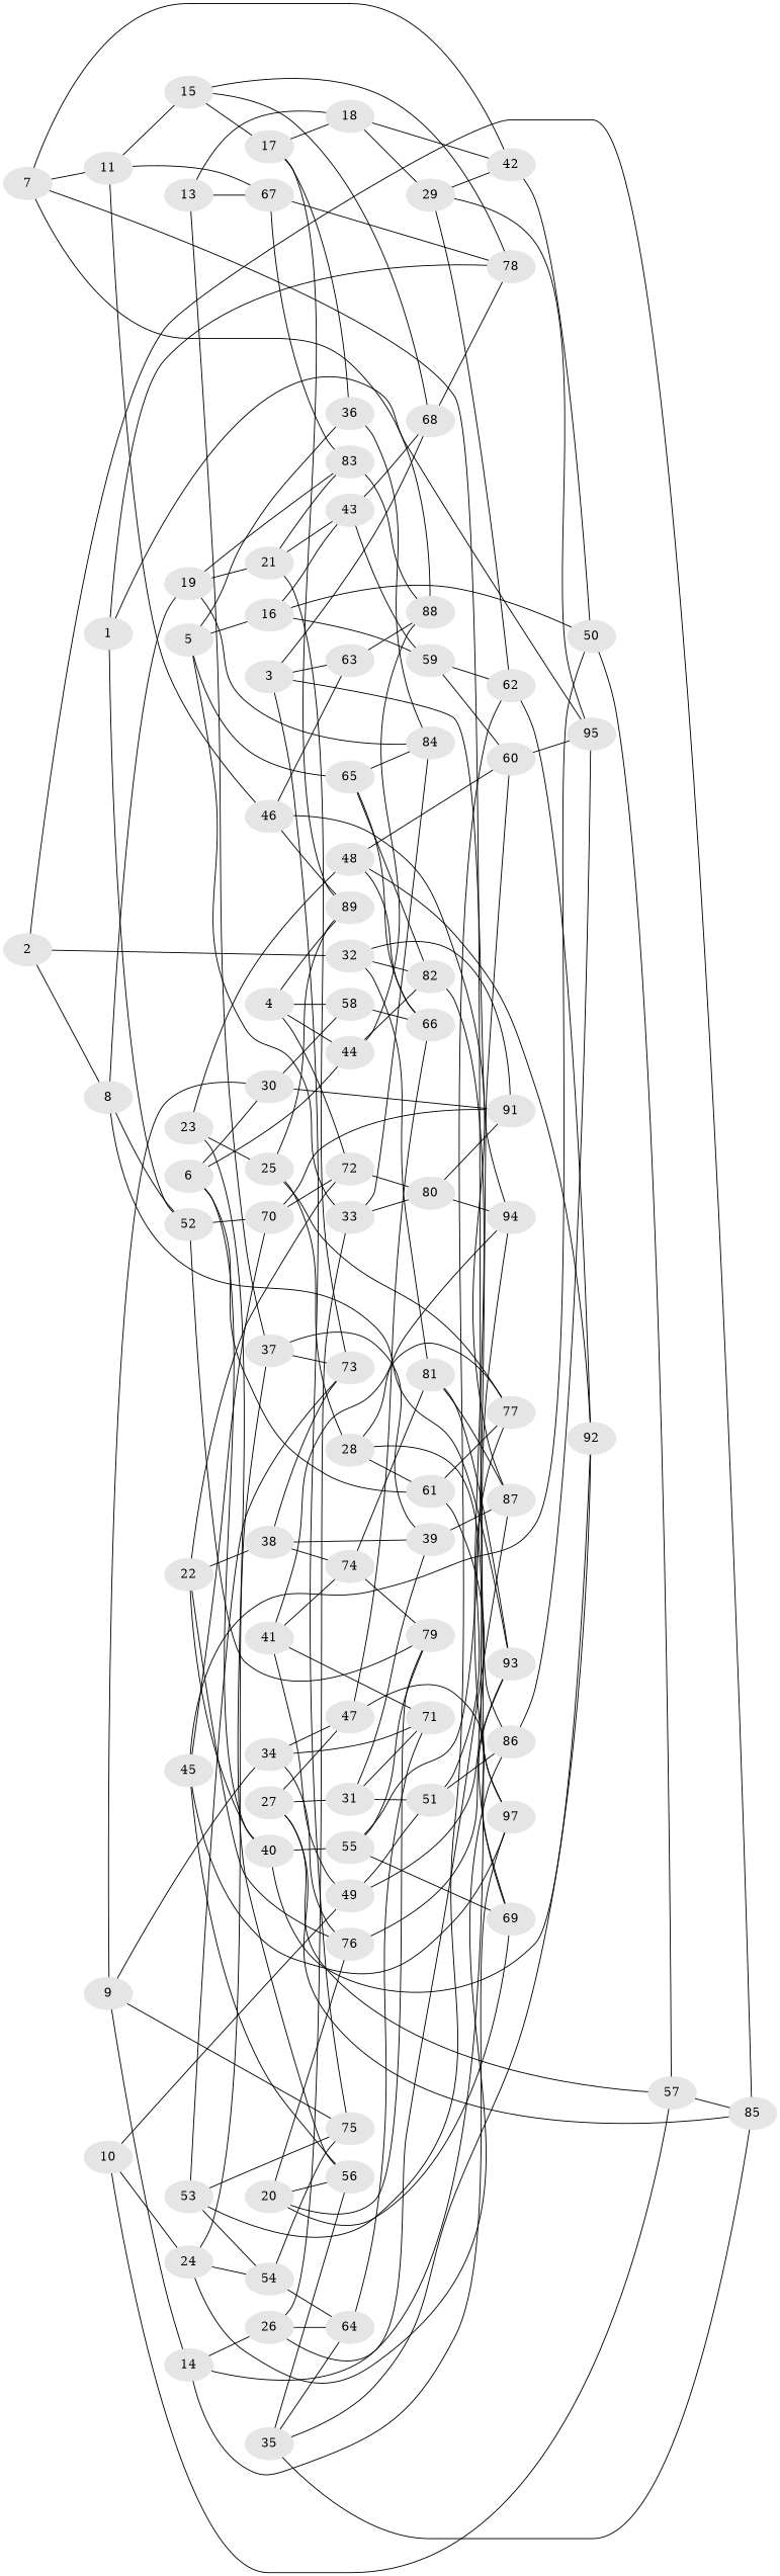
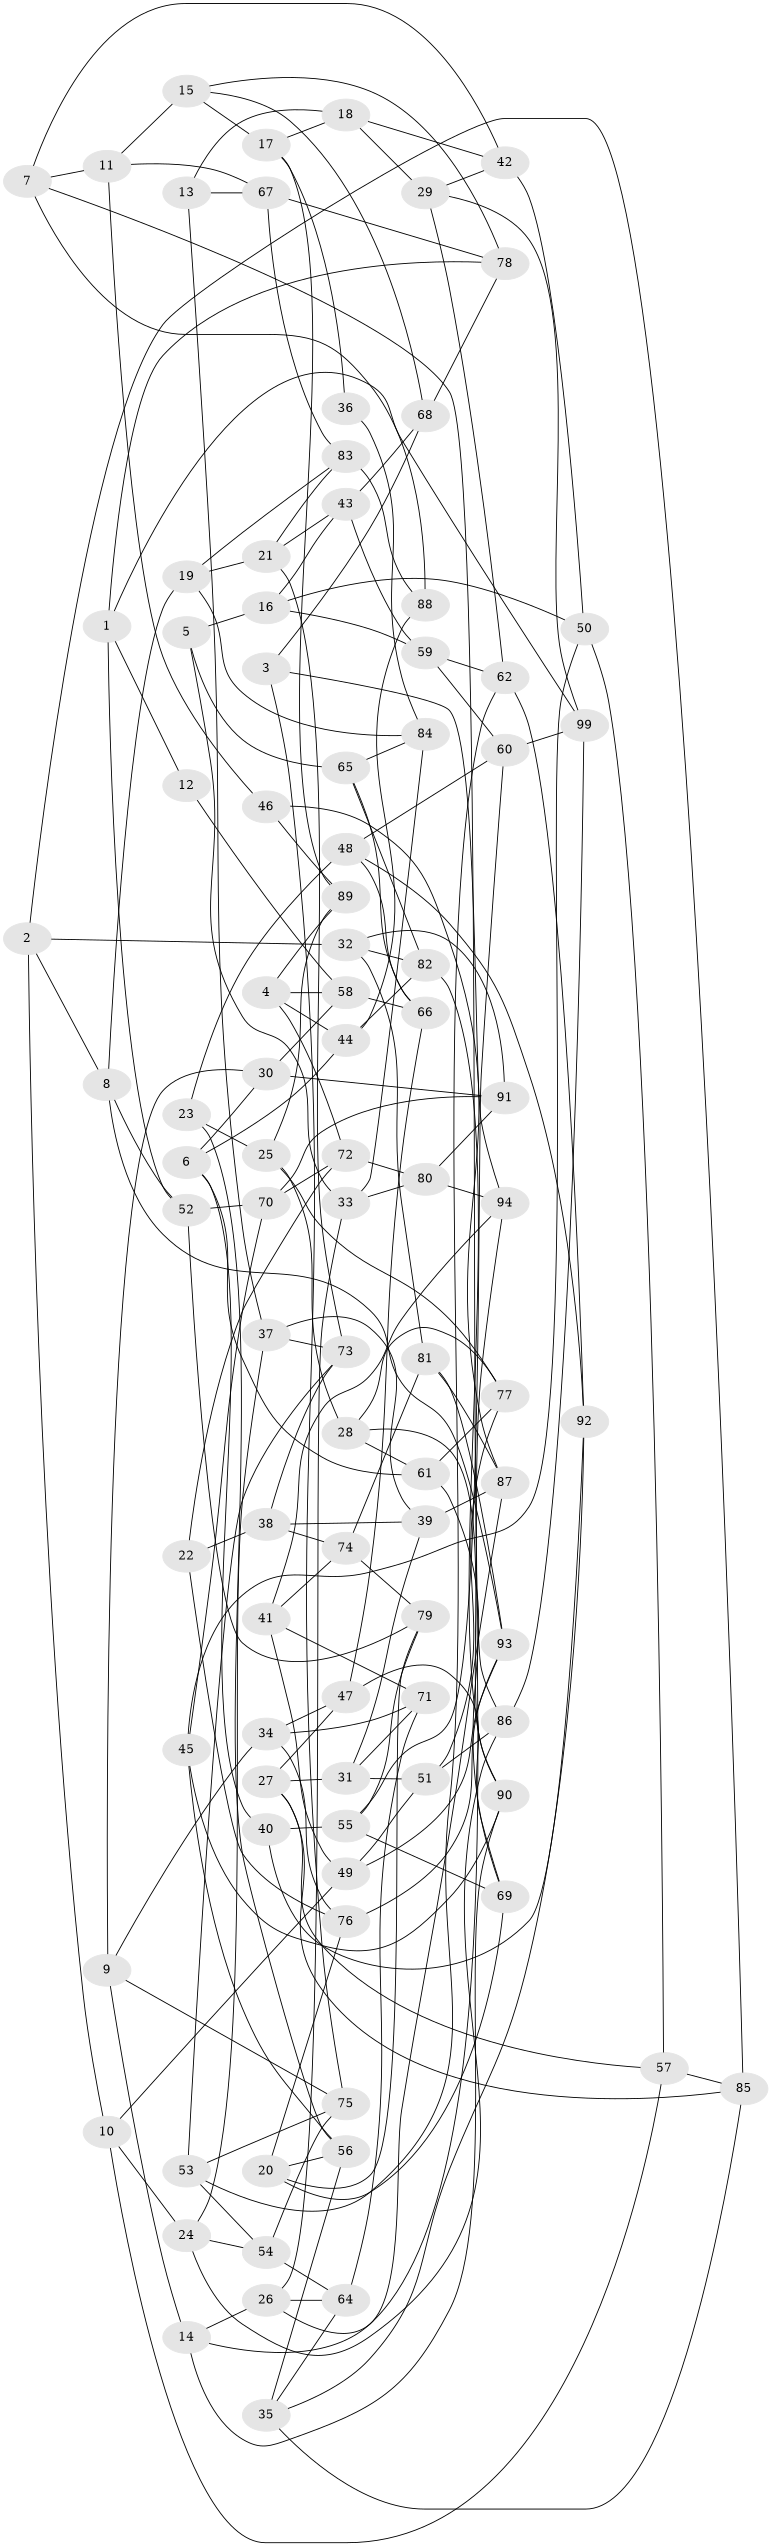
  graph {
    rankdir=LR
    node [color=gray90 style=filled]
    1
+   12
    52
    78
-   95
+   95 [label=99]
    58
    79
    70
    2
    8
    10
    32
    85
    19
    93
    24
    49
    57
    91
    81
    82
    3
-   63
    68
    75
    94
    88
    4
    44
    72
    89
    66
    80
    5
    16
    33
    36
    65
    43
    50
    59
    84
    6
    30
    40
    61
    92
    55
    69
    77
    7
    11
    42
    86
    15
    46
    67
    21
    83
    9
    14
    34
    26
-   90 [label=97]
+   90
    76
    47
    71
    37
    54
    51
    17
    87
    13
    18
    29
    23
    56
    25
    48
    73
    39
    64
    62
    60
    20
    22
    38
    74
    28
    27
    31
    35
    41
    45
    53
+   1 -- 12
    1 -- 52
    1 -- 78
    1 -- 95
+   12 -- 58
    52 -- 79
    52 -- 70
    58 -- 66
    70 -- 91
    70 -- 72
    2 -- 8
+   2 -- 10
    2 -- 32
    2 -- 85
    8 -- 52
    8 -- 19
    8 -- 93
    10 -- 24
    10 -- 49
    10 -- 57
    32 -- 91
    32 -- 81
    32 -- 82
    19 -- 84
    19 -- 21
    19 -- 83
    24 -- 86
    24 -- 37
    24 -- 54
    49 -- 93
    49 -- 51
    57 -- 85
    81 -- 93
    81 -- 87
    82 -- 90
-   3 -- 63
    3 -- 68
    3 -- 75
    3 -- 94
-   63 -- 88
    68 -- 78
    4 -- 58
    4 -- 44
    4 -- 72
    4 -- 89
    44 -- 82
    44 -- 88
    72 -- 80
    80 -- 91
    80 -- 94
    5 -- 16
    5 -- 33
-   5 -- 36
    5 -- 65
    16 -- 43
    16 -- 50
    16 -- 59
    33 -- 80
    33 -- 84
    36 -- 84
    65 -- 82
    65 -- 66
    65 -- 84
    43 -- 68
    43 -- 59
    50 -- 57
    59 -- 62
    59 -- 60
    6 -- 44
    6 -- 30
    6 -- 40
    6 -- 61
    30 -- 58
    30 -- 91
    40 -- 92
    40 -- 55
    61 -- 69
    61 -- 77
    55 -- 79
    55 -- 69
    55 -- 60
    7 -- 88
    7 -- 11
    7 -- 42
    7 -- 86
    11 -- 15
    11 -- 46
    11 -- 67
    42 -- 50
    86 -- 95
    15 -- 78
    15 -- 68
    15 -- 17
-   46 -- 63
    46 -- 89
    46 -- 87
    67 -- 78
    67 -- 83
    21 -- 43
    21 -- 83
    21 -- 73
    83 -- 88
    9 -- 75
    9 -- 30
    9 -- 14
    9 -- 34
    14 -- 94
    14 -- 26
    14 -- 90
    34 -- 76
    34 -- 47
    34 -- 71
    26 -- 33
    26 -- 87
    26 -- 64
    76 -- 93
    47 -- 66
    47 -- 69
    37 -- 73
    37 -- 39
    54 -- 75
    54 -- 64
    51 -- 77
    51 -- 86
    17 -- 89
    17 -- 36
    17 -- 18
    13 -- 67
    13 -- 37
    13 -- 18
    18 -- 42
    18 -- 29
    29 -- 95
    29 -- 42
    29 -- 62
    23 -- 56
    23 -- 25
    23 -- 48
    25 -- 89
    25 -- 77
    25 -- 28
    48 -- 66
    48 -- 92
    48 -- 60
    39 -- 87
    64 -- 71
    62 -- 92
    60 -- 95
    20 -- 79
    20 -- 69
    20 -- 76
    20 -- 56
    22 -- 72
-   22 -- 40
    22 -- 76
    22 -- 38
    38 -- 73
    38 -- 39
    38 -- 74
    74 -- 79
    74 -- 81
    28 -- 61
    28 -- 77
    28 -- 90
    27 -- 85
    27 -- 57
    27 -- 47
    27 -- 31
    31 -- 71
    31 -- 51
    31 -- 39
    35 -- 85
    35 -- 92
    35 -- 56
    35 -- 64
    41 -- 49
    41 -- 94
    41 -- 71
    41 -- 74
    45 -- 70
    45 -- 50
    45 -- 90
    45 -- 56
    53 -- 75
    53 -- 54
    53 -- 73
    53 -- 62
  }
